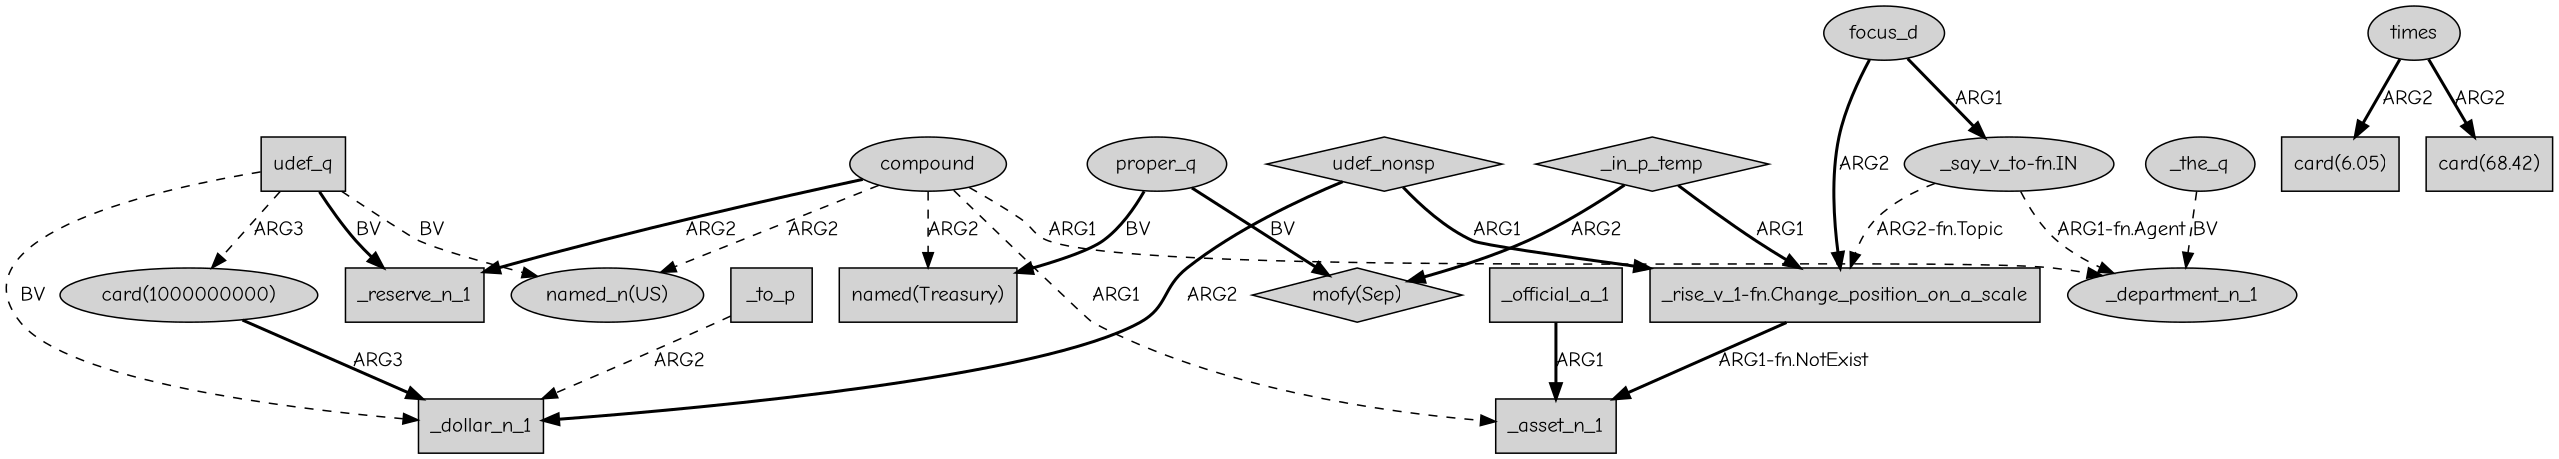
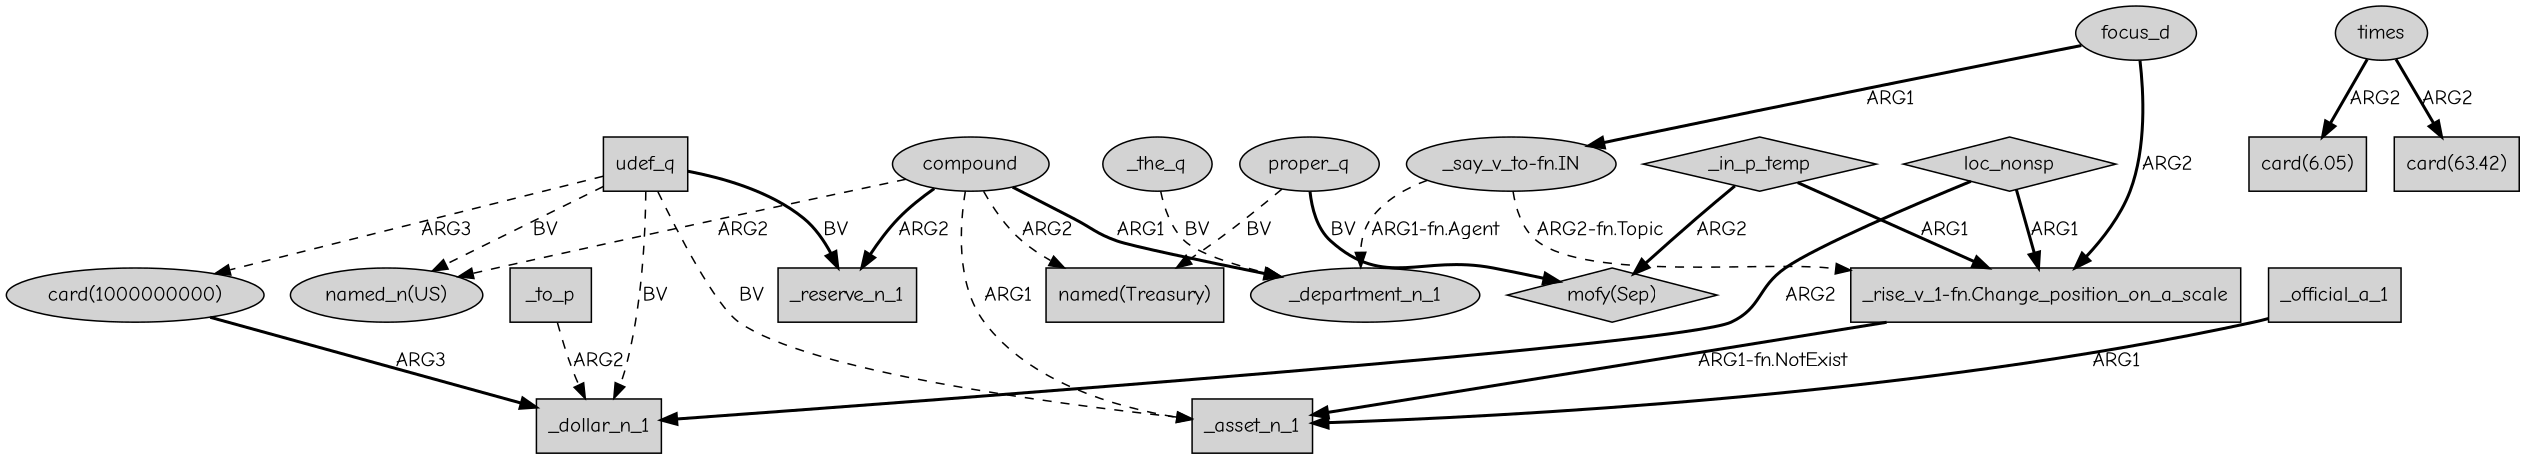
  digraph {
    fontname="Comic Neue"
    node [fontname="Comic Neue" shape=box style=filled]
    edge [fontname="Comic Neue" style=bold]
    "_say_v_to-fn.IN" [shape=ellipse]
    _department_n_1 [shape=ellipse]
    "_rise_v_1-fn.Change_position_on_a_scale"
    _asset_n_1
    compound [shape=ellipse]
    "named(Treasury)"
    "named_n(US)" [shape=ellipse]
    _reserve_n_1
    udef_q
    _dollar_n_1
    "card(1000000000)" [shape=ellipse]
    _to_p
    times [shape=ellipse]
    "card(6.05)"
-   "card(68.42)"
-   loc_nonsp [shape=diamond label=udef_nonsp]
+   "card(68.42)" [label="card(63.42)"]
+   loc_nonsp [shape=diamond]
    proper_q [shape=ellipse]
    "mofy(Sep)" [shape=diamond]
    _the_q [shape=ellipse]
    _official_a_1
    _in_p_temp [shape=diamond]
    focus_d [shape=ellipse]
    "_say_v_to-fn.IN" -> _department_n_1 [label="ARG1-fn.Agent" style=dashed]
    "_say_v_to-fn.IN" -> "_rise_v_1-fn.Change_position_on_a_scale" [label="ARG2-fn.Topic" style=dashed]
    "_rise_v_1-fn.Change_position_on_a_scale" -> _asset_n_1 [label="ARG1-fn.NotExist"]
-   compound -> _department_n_1 [label=ARG1 style=dashed]
+   compound -> _department_n_1 [label=ARG1]
    compound -> _asset_n_1 [label=ARG1 style=dashed]
    compound -> "named(Treasury)" [label=ARG2 style=dashed]
    compound -> "named_n(US)" [label=ARG2 style=dashed]
    compound -> _reserve_n_1 [label=ARG2]
+   udef_q -> _asset_n_1 [label=BV style=dashed]
    udef_q -> "named_n(US)" [label=BV style=dashed]
    udef_q -> _reserve_n_1 [label=BV]
    udef_q -> _dollar_n_1 [label=BV style=dashed]
    udef_q -> "card(1000000000)" [label=ARG3 style=dashed]
    "card(1000000000)" -> _dollar_n_1 [label=ARG3]
    _to_p -> _dollar_n_1 [label=ARG2 style=dashed]
    times -> "card(6.05)" [label=ARG2]
    times -> "card(68.42)" [label=ARG2]
    loc_nonsp -> "_rise_v_1-fn.Change_position_on_a_scale" [label=ARG1]
    loc_nonsp -> _dollar_n_1 [label=ARG2]
-   proper_q -> "named(Treasury)" [label=BV]
+   proper_q -> "named(Treasury)" [label=BV style=dashed]
    proper_q -> "mofy(Sep)" [label=BV]
    _the_q -> _department_n_1 [label=BV style=dashed]
    _official_a_1 -> _asset_n_1 [label=ARG1]
    _in_p_temp -> "_rise_v_1-fn.Change_position_on_a_scale" [label=ARG1]
    _in_p_temp -> "mofy(Sep)" [label=ARG2]
    focus_d -> "_say_v_to-fn.IN" [label=ARG1]
    focus_d -> "_rise_v_1-fn.Change_position_on_a_scale" [label=ARG2]
  }
